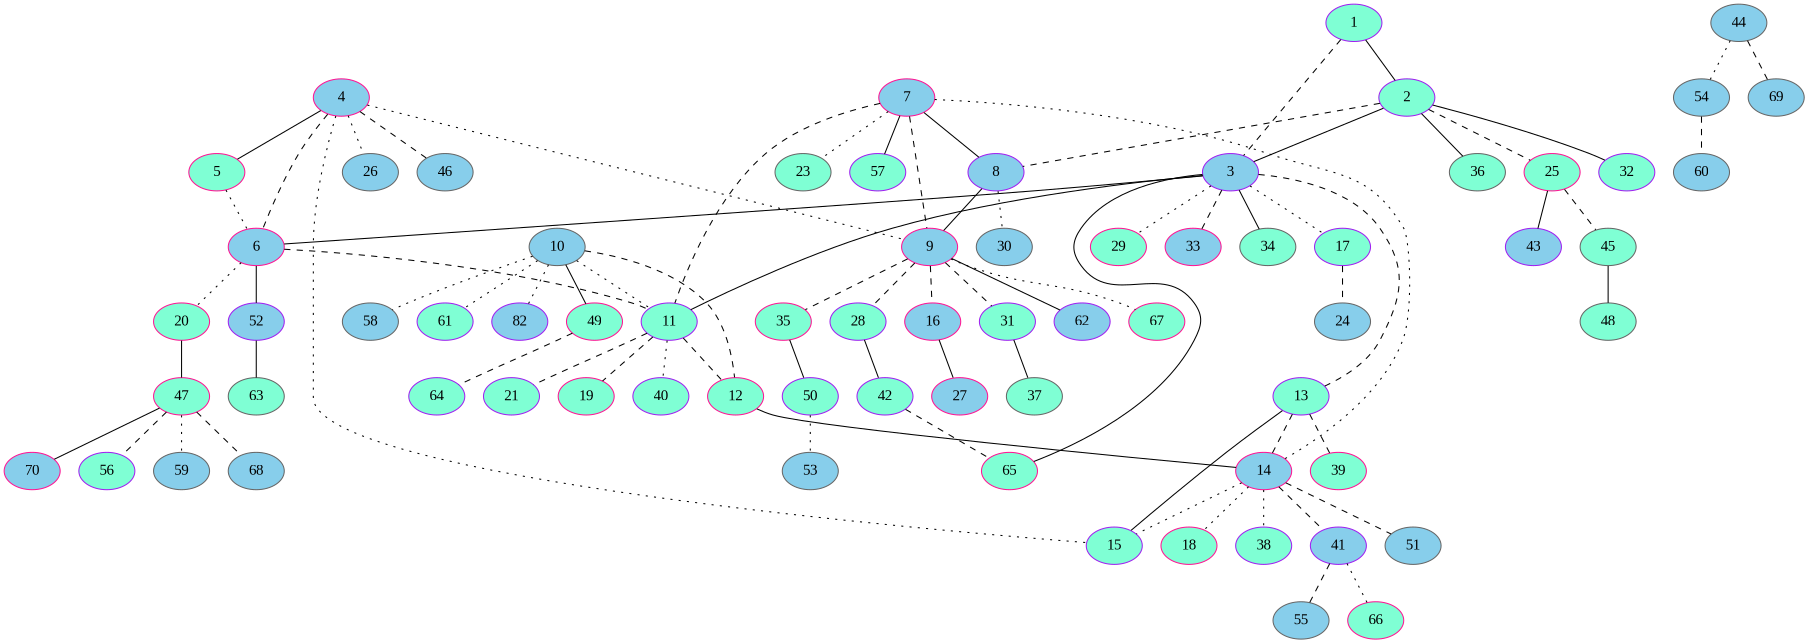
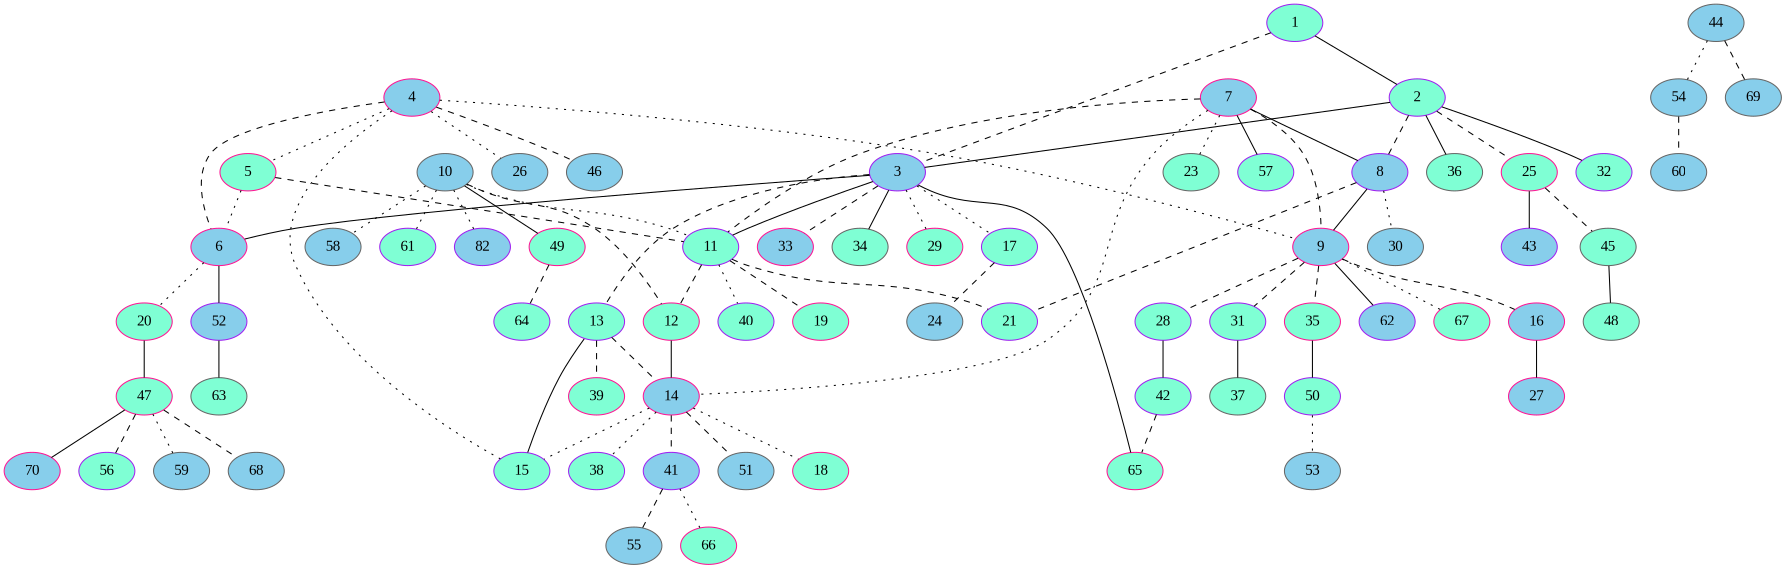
  graph {
    fontname="Liberation Serif"
    node [color=purple fillcolor=aquamarine fontname="Liberation Serif" style=filled]
    edge [fontname="Liberation Serif" style=dashed]
    1
    2
    3 [fillcolor=skyblue]
    8 [fillcolor=skyblue]
    25 [color=deeppink]
    32
    36 [color=gray40]
    6 [color=deeppink fillcolor=skyblue]
    11
    13
    17
    29 [color=deeppink]
    33 [color=deeppink fillcolor=skyblue]
    34 [color=gray40]
    65 [color=deeppink]
    9 [color=deeppink fillcolor=skyblue]
    21
    30 [color=gray40 fillcolor=skyblue]
    43 [fillcolor=skyblue]
    45 [color=gray40]
    20 [color=deeppink]
    52 [fillcolor=skyblue]
    12 [color=deeppink]
    19 [color=deeppink]
    40
    15
    14 [color=deeppink fillcolor=skyblue]
    39 [color=deeppink]
    24 [color=gray40 fillcolor=skyblue]
    4 [color=deeppink fillcolor=skyblue]
    5 [color=deeppink]
    26 [color=gray40 fillcolor=skyblue]
    46 [color=gray40 fillcolor=skyblue]
    16 [color=deeppink fillcolor=skyblue]
    28
    31
    35 [color=deeppink]
    62 [fillcolor=skyblue]
    67 [color=deeppink]
    47 [color=deeppink]
    63 [color=gray40]
    7 [color=deeppink fillcolor=skyblue]
    23 [color=gray40]
    57
    18 [color=deeppink]
    38
    41 [fillcolor=skyblue]
    51 [color=gray40 fillcolor=skyblue]
    27 [color=deeppink fillcolor=skyblue]
    42
    37 [color=gray40]
    50
    10 [color=gray40 fillcolor=skyblue]
    n54 [fillcolor=skyblue label=82]
    49 [color=deeppink]
    58 [color=gray40 fillcolor=skyblue]
    61
    64
    55 [color=gray40 fillcolor=skyblue]
    66 [color=deeppink]
    44 [color=gray40 fillcolor=skyblue]
    54 [color=gray40 fillcolor=skyblue]
    69 [color=gray40 fillcolor=skyblue]
    56
    59 [color=gray40 fillcolor=skyblue]
    68 [color=gray40 fillcolor=skyblue]
    70 [color=deeppink fillcolor=skyblue]
    48 [color=gray40]
    53 [color=gray40 fillcolor=skyblue]
    60 [color=gray40 fillcolor=skyblue]
    1 -- 2 [style=solid]
    1 -- 3
    2 -- 3 [style=solid]
    2 -- 8
    2 -- 25
    2 -- 32 [style=solid]
    2 -- 36 [style=solid]
    3 -- 6 [style=solid]
    3 -- 11 [style=solid]
    3 -- 13
    3 -- 17 [style=dotted]
    3 -- 29 [style=dotted]
    3 -- 33
    3 -- 34 [style=solid]
    3 -- 65 [style=solid]
    8 -- 9 [style=solid]
+   8 -- 21
    8 -- 30 [style=dotted]
    25 -- 43 [style=solid]
    25 -- 45
-   6 -- 11
+   5 -- 11
    6 -- 20 [style=dotted]
    6 -- 52 [style=solid]
    11 -- 21
    11 -- 12
    11 -- 19
    11 -- 40 [style=dotted]
    13 -- 15 [style=solid]
    13 -- 14
    13 -- 39
    17 -- 24
    9 -- 16
    9 -- 28
    9 -- 31
    9 -- 35
    9 -- 62 [style=solid]
    9 -- 67 [style=dotted]
    45 -- 48 [style=solid]
    20 -- 47 [style=solid]
    52 -- 63 [style=solid]
    12 -- 14 [style=solid]
    14 -- 15 [style=dotted]
    14 -- 18 [style=dotted]
    14 -- 38 [style=dotted]
    14 -- 41
    14 -- 51
    4 -- 6
    4 -- 9 [style=dotted]
    4 -- 15 [style=dotted]
-   4 -- 5 [style=solid]
+   4 -- 5 [style=dotted]
    4 -- 26 [style=dotted]
    4 -- 46
    5 -- 6 [style=dotted]
    16 -- 27 [style=solid]
    28 -- 42 [style=solid]
    31 -- 37 [style=solid]
    35 -- 50 [style=solid]
    47 -- 56
    47 -- 59 [style=dotted]
    47 -- 68
    47 -- 70 [style=solid]
    7 -- 8 [style=solid]
    7 -- 11
    7 -- 9
    7 -- 14 [style=dotted]
    7 -- 23 [style=dotted]
    7 -- 57 [style=solid]
    41 -- 55
    41 -- 66 [style=dotted]
    42 -- 65
    50 -- 53 [style=dotted]
    10 -- 11 [style=dotted]
    10 -- 12
    10 -- n54 [style=dotted]
    10 -- 49 [style=solid]
    10 -- 58 [style=dotted]
    10 -- 61 [style=dotted]
    49 -- 64
    44 -- 54 [style=dotted]
    44 -- 69
    54 -- 60
  }
